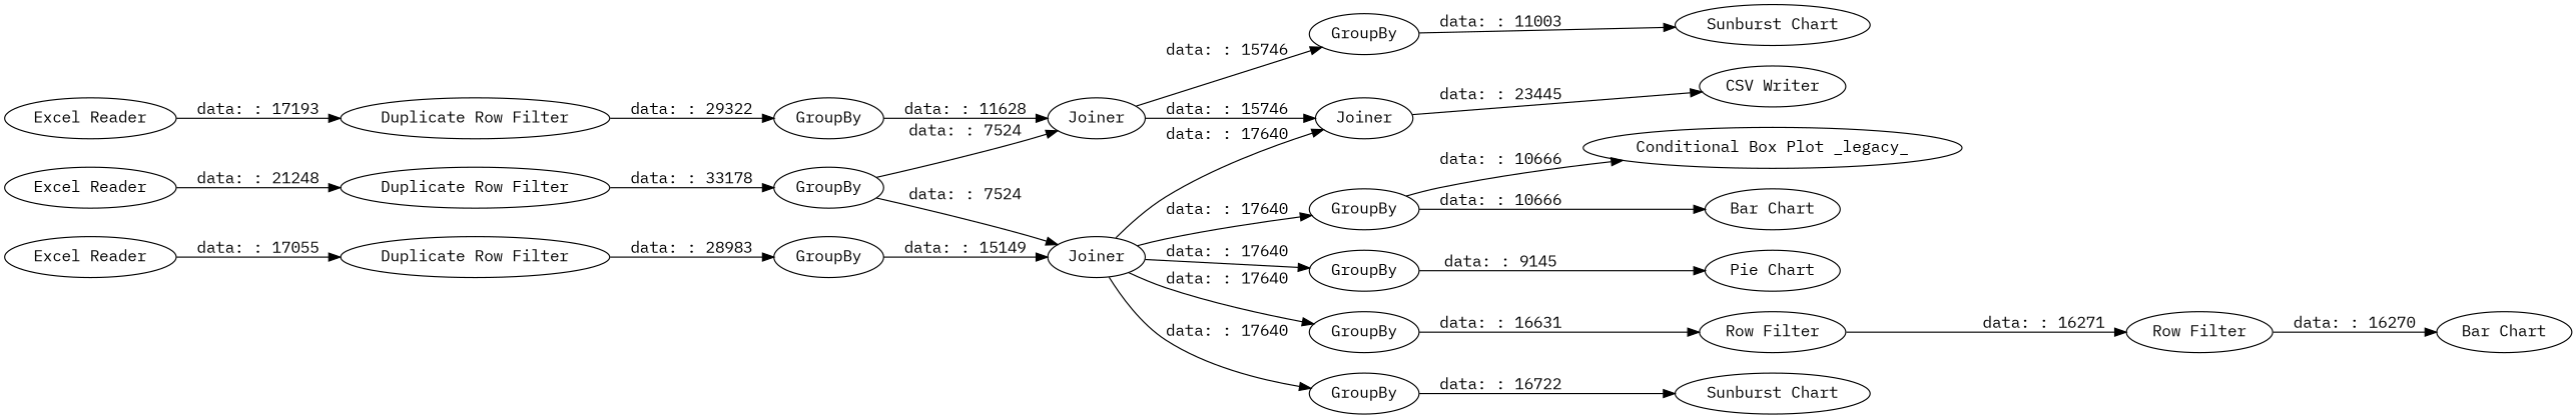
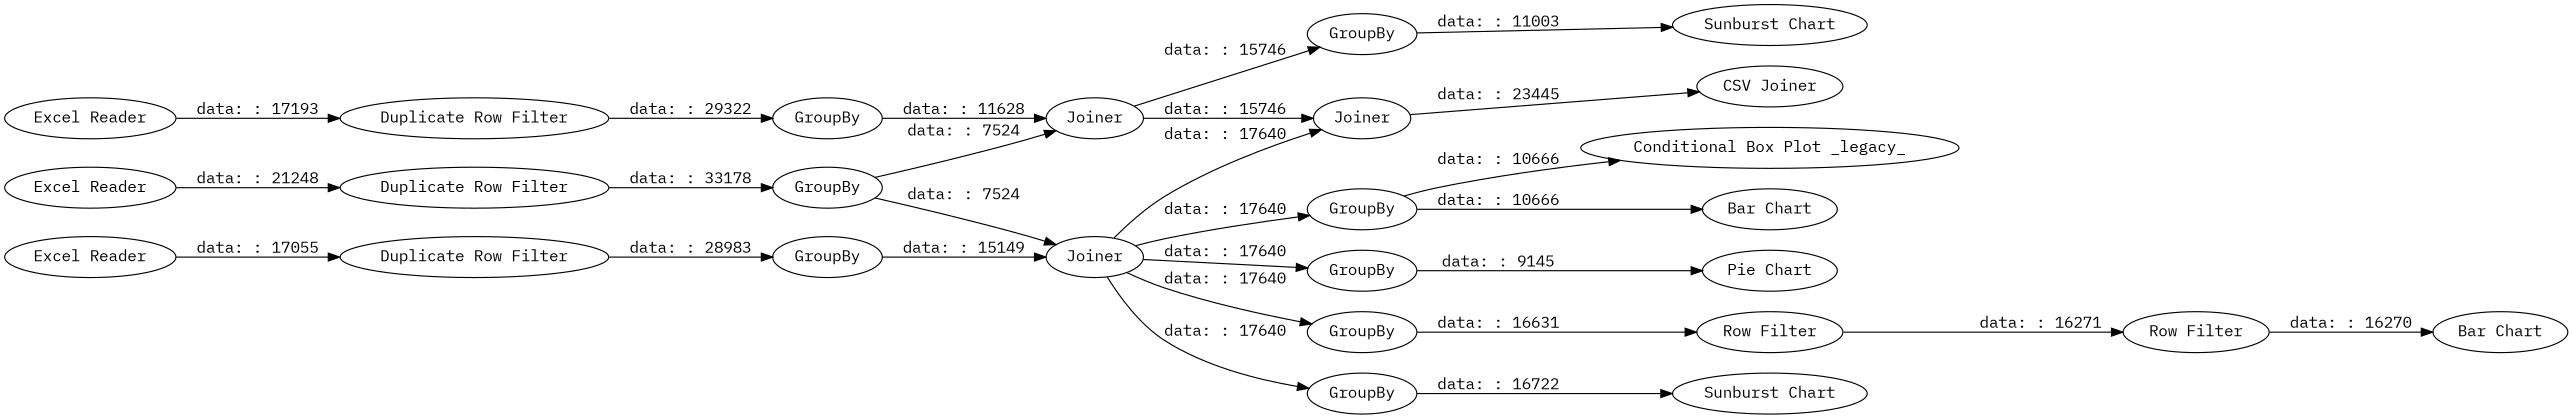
  digraph {
    rankdir=LR
    fontname="IBM Plex Mono"
    node [fontname="IBM Plex Mono"]
    edge [fontname="IBM Plex Mono"]
    n1 [label="Bar Chart"]
    n2 [label=GroupBy]
    n3 [label=Joiner]
    n4 [label=GroupBy]
    n5 [label="Conditional Box Plot _legacy_"]
    n6 [label="Bar Chart"]
    n7 [label="Duplicate Row Filter"]
    n8 [label=GroupBy]
    n9 [label=GroupBy]
    n10 [label="Pie Chart"]
    n11 [label="Excel Reader"]
    n12 [label="Duplicate Row Filter"]
    n13 [label=GroupBy]
    n14 [label="Sunburst Chart"]
    n15 [label=Joiner]
    n16 [label=Joiner]
    n17 [label="Row Filter"]
-   n18 [label="CSV Writer"]
+   n18 [label="CSV Joiner"]
    n19 [label=GroupBy]
    n20 [label=GroupBy]
    n21 [label="Row Filter"]
    n22 [label="Excel Reader"]
    n23 [label="Duplicate Row Filter"]
    n24 [label=GroupBy]
    n25 [label="Excel Reader"]
    n26 [label="Sunburst Chart"]
    n2 -> n3 [label="data: : 11628"]
    n3 -> n13 [label="data: : 15746"]
    n3 -> n16 [label="data: : 15746"]
    n4 -> n5 [label="data: : 10666"]
    n4 -> n6 [label="data: : 10666"]
    n7 -> n8 [label="data: : 33178"]
    n8 -> n3 [label="data: : 7524"]
    n8 -> n15 [label="data: : 7524"]
    n9 -> n10 [label="data: : 9145"]
    n11 -> n12 [label="data: : 17193"]
    n12 -> n2 [label="data: : 29322"]
    n13 -> n14 [label="data: : 11003"]
    n15 -> n4 [label="data: : 17640"]
    n15 -> n9 [label="data: : 17640"]
    n15 -> n16 [label="data: : 17640"]
    n15 -> n20 [label="data: : 17640"]
    n15 -> n24 [label="data: : 17640"]
    n16 -> n18 [label="data: : 23445"]
    n17 -> n1 [label="data: : 16270"]
    n19 -> n15 [label="data: : 15149"]
    n20 -> n21 [label="data: : 16631"]
    n21 -> n17 [label="data: : 16271"]
    n22 -> n23 [label="data: : 17055"]
    n23 -> n19 [label="data: : 28983"]
    n24 -> n26 [label="data: : 16722"]
    n25 -> n7 [label="data: : 21248"]
  }
